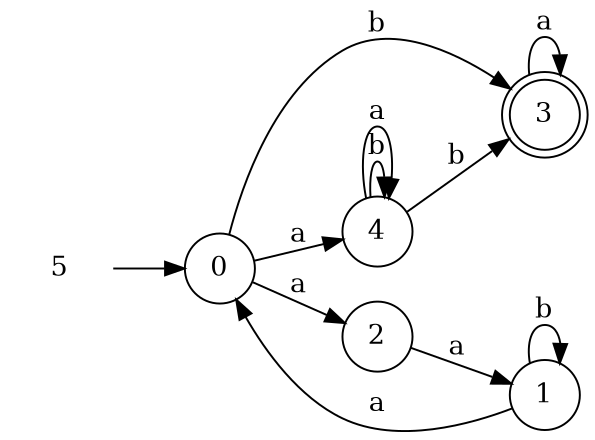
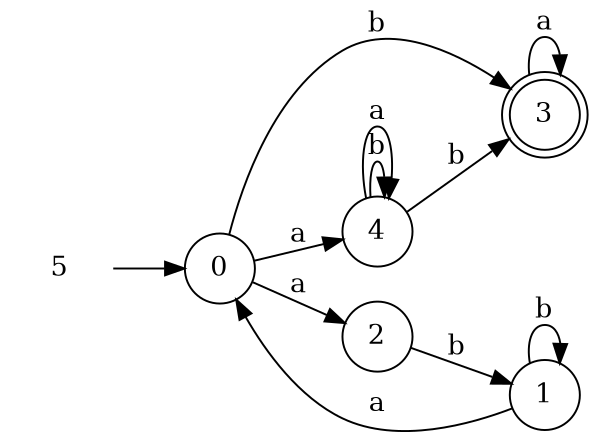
  digraph {
    rankdir=LR
    node [shape=circle]
    n1 [label=0]
    n2 [label=3 shape=doublecircle]
    n3 [label=4]
    n4 [label=2]
    n5 [label=1]
    5 [shape=plaintext]
    n1 -> n2 [label=b]
    n1 -> n3 [label=a]
    n1 -> n4 [label=a]
    n2 -> n2 [label=a]
    n3 -> n2 [label=b]
    n3 -> n3 [label=b]
    n3 -> n3 [label=a]
-   n4 -> n5 [label=a]
+   n4 -> n5 [label=b]
    n5 -> n1 [label=a]
    n5 -> n5 [label=b]
    5 -> n1
  }
